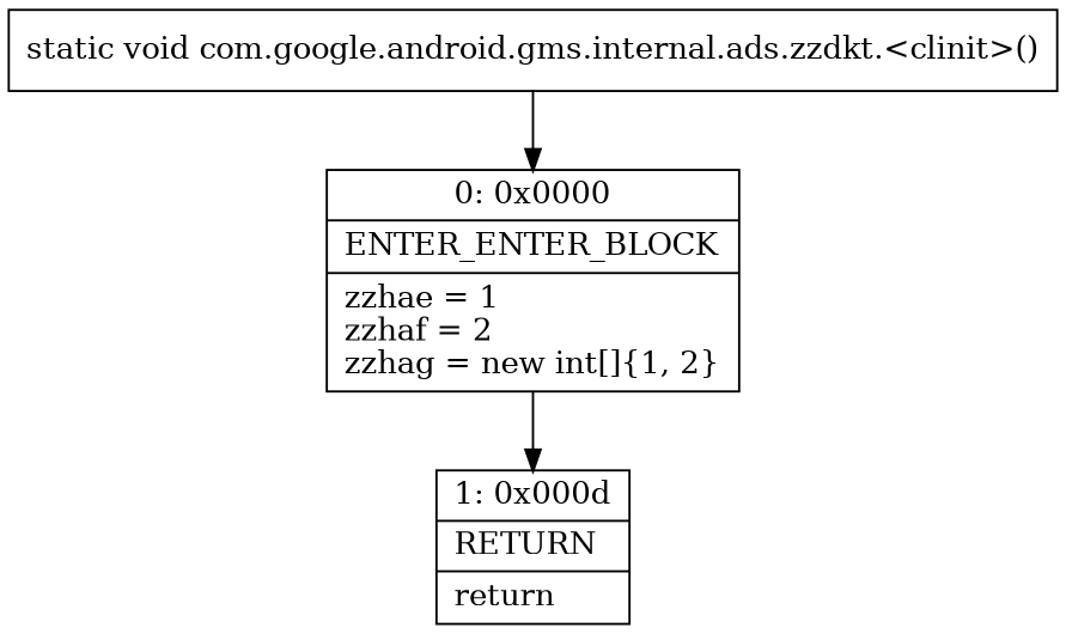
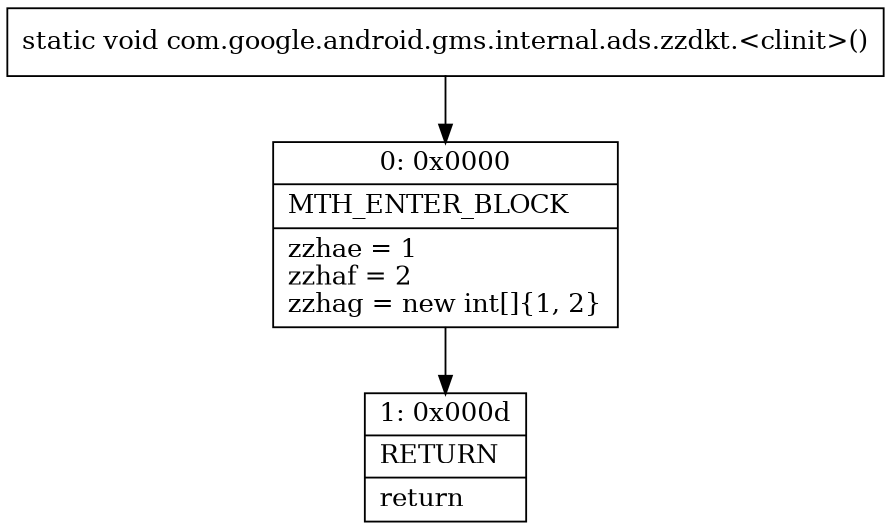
  digraph {
    node [shape=record]
-   n1 [label="{0\:\ 0x0000|ENTER_ENTER_BLOCK\l|zzhae = 1\lzzhaf = 2\lzzhag = new int[]\{1, 2\}\l}"]
+   n1 [label="{0\:\ 0x0000|MTH_ENTER_BLOCK\l|zzhae = 1\lzzhaf = 2\lzzhag = new int[]\{1, 2\}\l}"]
    n2 [label="{1\:\ 0x000d|RETURN\l|return\l}"]
    n3 [label="{static void com.google.android.gms.internal.ads.zzdkt.\<clinit\>() }"]
    n1 -> n2
    n3 -> n1
  }
